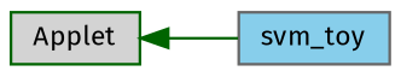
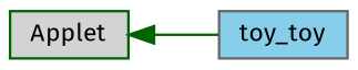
  digraph {
    rankdir=LR
    fontname="Fira Sans"
    node [fontname="Fira Sans" fontsize=10 shape=record style=filled]
    n1 [color=darkgreen fillcolor=lightgrey height=0.2 label=Applet width=0.4]
-   n2 [color=gray40 fillcolor=skyblue height=0.2 label=svm_toy width=0.4]
+   n2 [color=gray40 fillcolor=skyblue height=0.2 label=toy_toy width=0.4]
    n1 -> n2 [color=darkgreen dir=back fontname="Fira Sans" fontsize=10 labelfontname=Helvetica labelfontsize=10 style=solid]
  }
